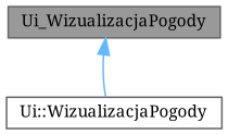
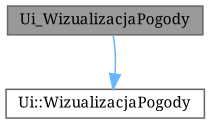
  digraph {
    fontname="Noto Serif"
    node [color=gray40 fontname="Noto Serif" fontsize=10 shape=box style=filled]
    n1 [fillcolor=grey60 fontcolor=black height=0.2 label=Ui_WizualizacjaPogody width=0.4]
    n2 [fillcolor=white height=0.2 label="Ui::WizualizacjaPogody" width=0.4]
-   n1 -> n2 [color=steelblue1 dir=back fontname="Noto Serif" fontsize=10 labelfontname=Helvetica labelfontsize=10 style=solid]
+   n2 -> n1 [color=steelblue1 dir=back fontname="Noto Serif" fontsize=10 labelfontname=Helvetica labelfontsize=10 style=solid]
  }
